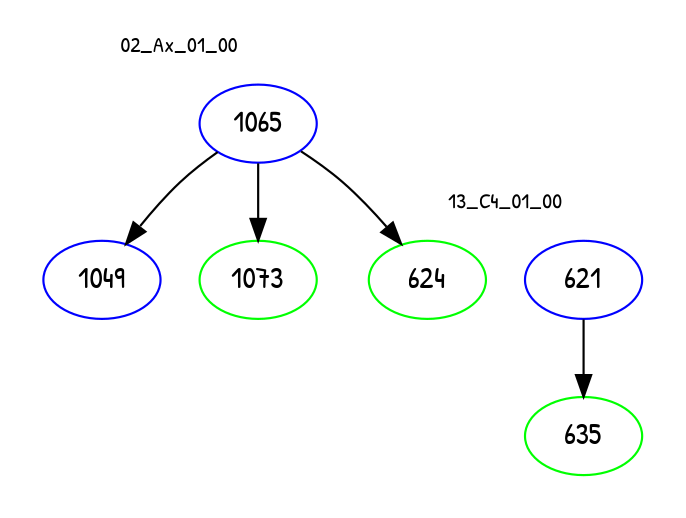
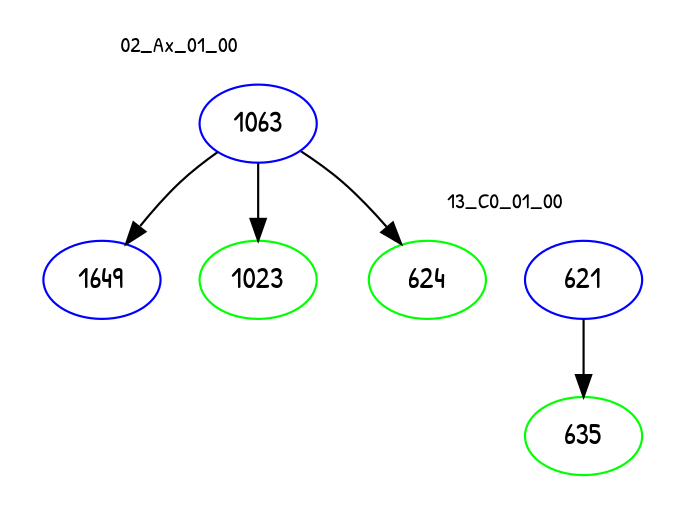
  digraph {
    fontname="Patrick Hand"
    node [color=blue fontname="Patrick Hand"]
    edge [color=black fontname="Patrick Hand"]
-   n1 [label=1065]
-   n2 [label=1049]
-   n3 [color=green label=1073]
+   n1 [label=1063]
+   n2 [label=1649]
+   n3 [color=green label=1023]
    n4 [label=621]
    n5 [color=green label=624]
    n6 [color=green label=635]
    subgraph cluster_1 {
      color=white
      fontsize=10
      label="02_Ax_01_00"
      n1
      n2
      n3
    }
    subgraph cluster_2 {
      color=white
      fontsize=10
-     label="13_C4_01_00"
+     label="13_C0_01_00"
      n4
      n5
      n6
    }
    n1 -> n2
    n1 -> n3
    n1 -> n5
    n4 -> n6
  }
